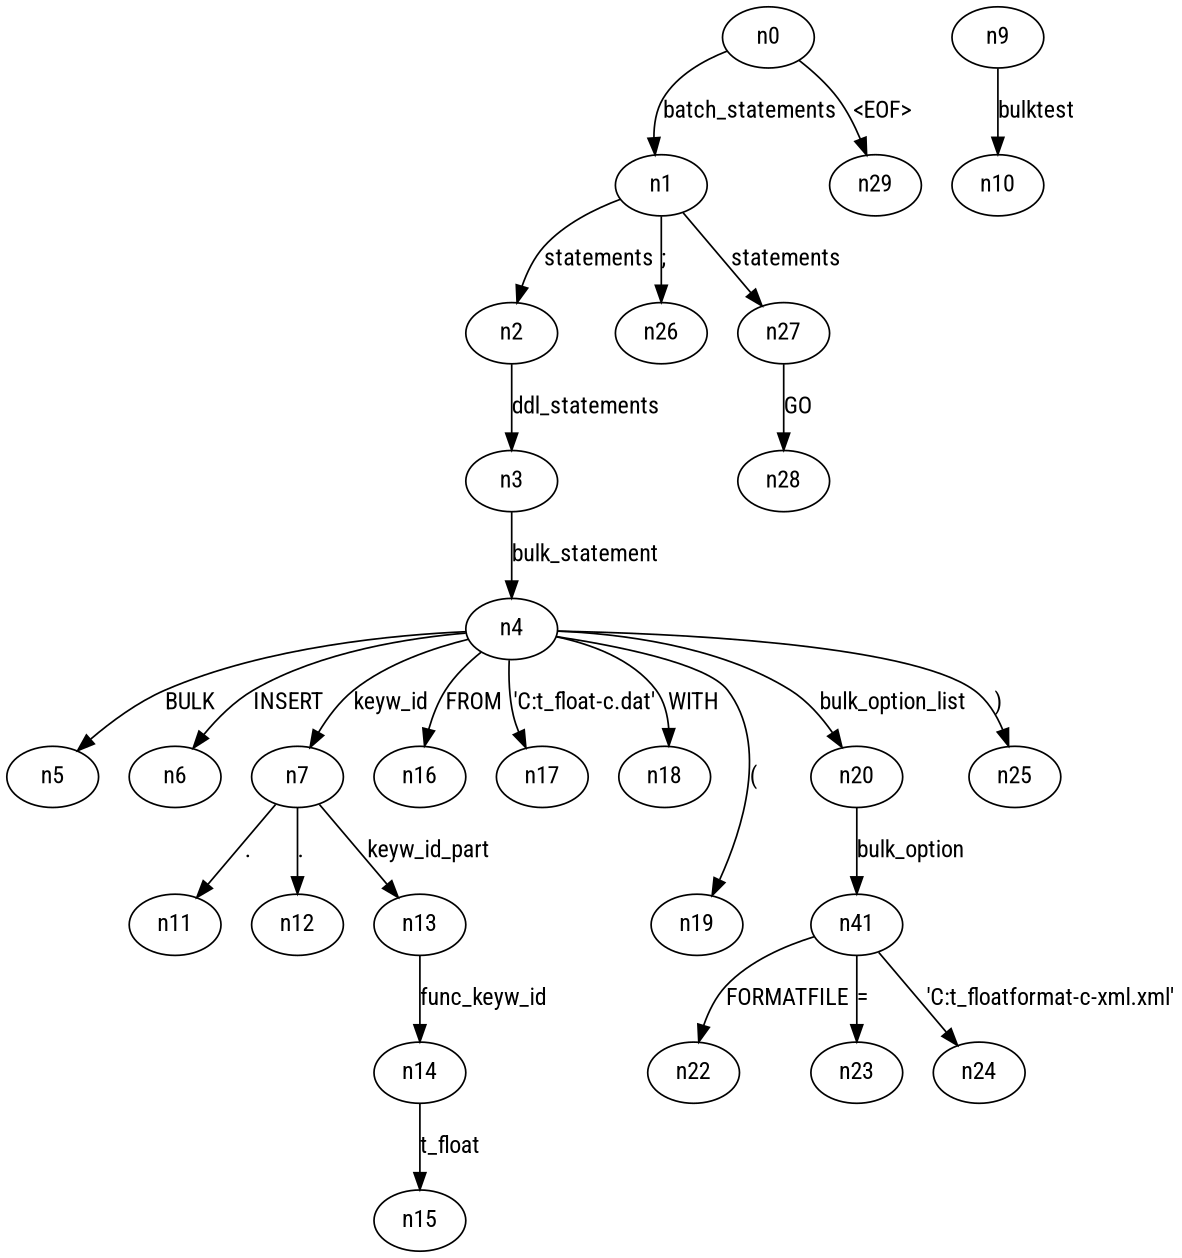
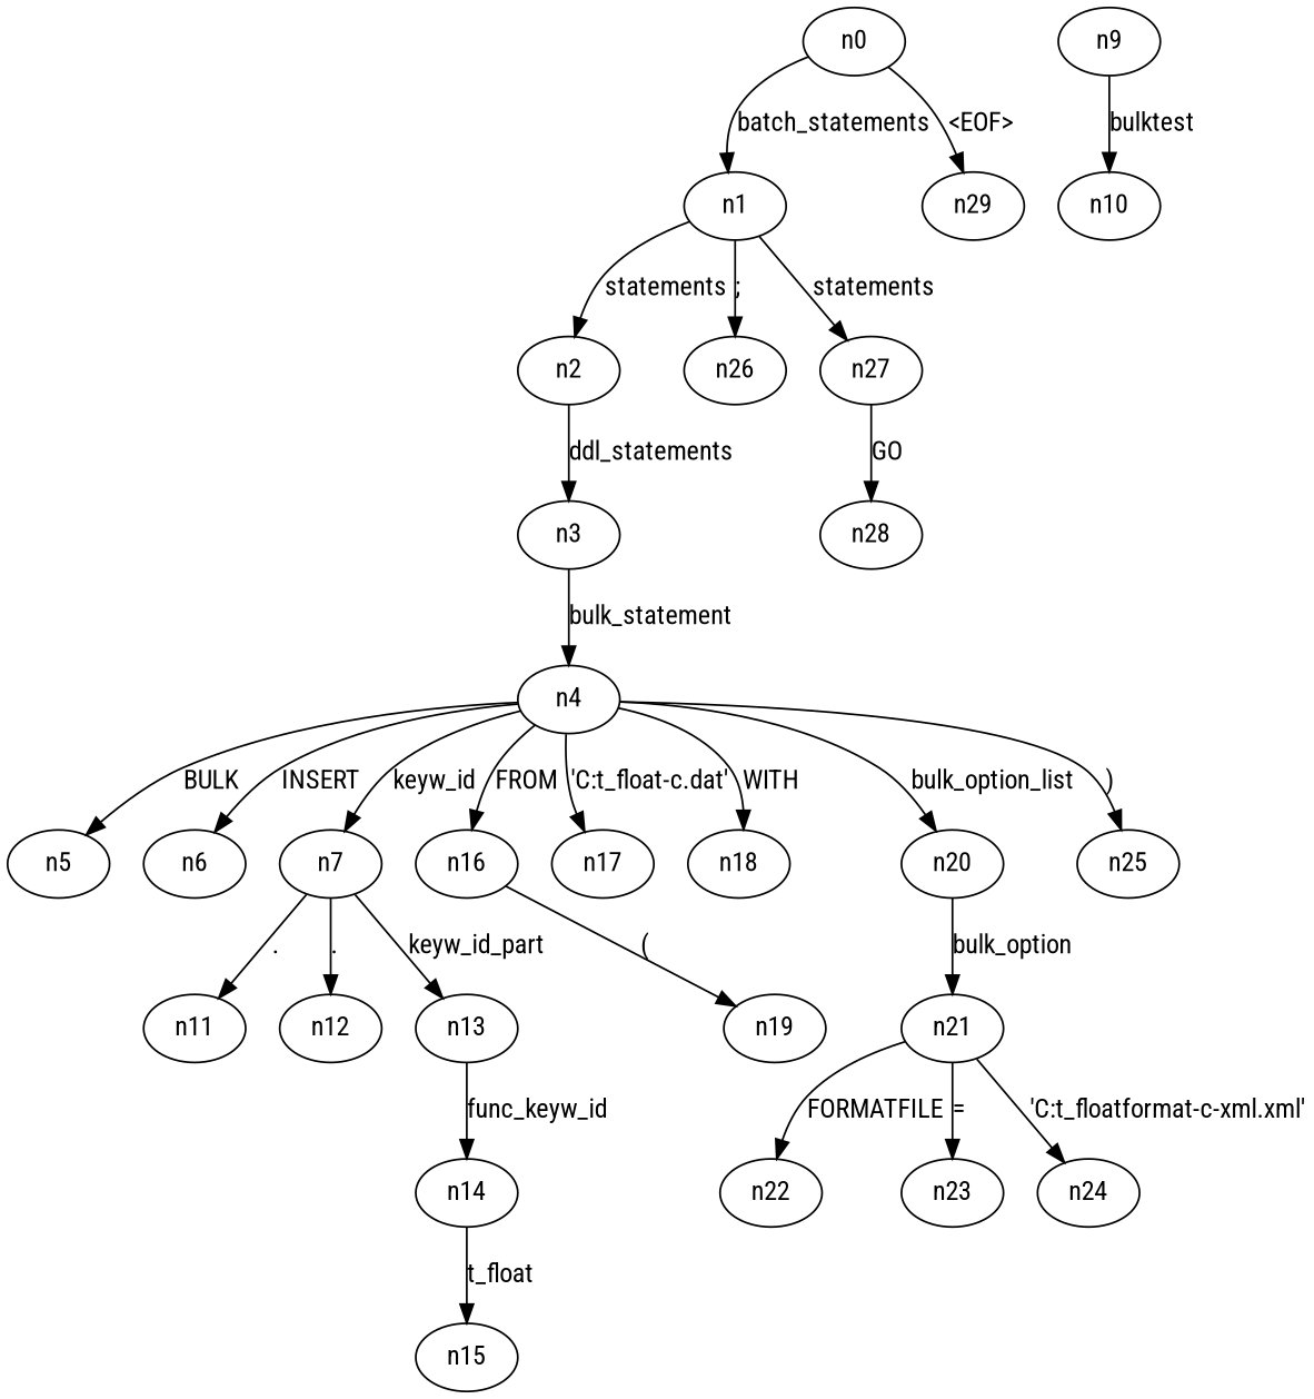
  digraph {
    fontname="Roboto Condensed"
    node [fontname="Roboto Condensed"]
    edge [fontname="Roboto Condensed"]
    n0
    n1
    n29
    n2
    n26
    n27
    n3
    n28
    n4
    n5
    n6
    n7
    n16
    n17
    n18
    n19
    n20
    n25
    n11
    n12
    n13
-   n21 [label=n41]
+   n21
    n14
    n9
    n10
    n15
    n22
    n23
    n24
    n0 -> n1 [label=batch_statements]
    n0 -> n29 [label="<EOF>"]
    n1 -> n2 [label=statements]
    n1 -> n26 [label=";"]
    n1 -> n27 [label=statements]
    n2 -> n3 [label=ddl_statements]
    n27 -> n28 [label=GO]
    n3 -> n4 [label=bulk_statement]
    n4 -> n5 [label=BULK]
    n4 -> n6 [label=INSERT]
    n4 -> n7 [label=keyw_id]
    n4 -> n16 [label=FROM]
    n4 -> n17 [label="'C:\t_float-c.dat'"]
    n4 -> n18 [label=WITH]
-   n4 -> n19 [label="("]
+   n16 -> n19 [label="("]
    n4 -> n20 [label=bulk_option_list]
    n4 -> n25 [label=")"]
    n7 -> n11 [label="."]
    n7 -> n12 [label="."]
    n7 -> n13 [label=keyw_id_part]
    n20 -> n21 [label=bulk_option]
    n13 -> n14 [label=func_keyw_id]
    n21 -> n22 [label=FORMATFILE]
    n21 -> n23 [label="="]
    n21 -> n24 [label="'C:\t_floatformat-c-xml.xml'"]
    n14 -> n15 [label=t_float]
    n9 -> n10 [label=bulktest]
  }
